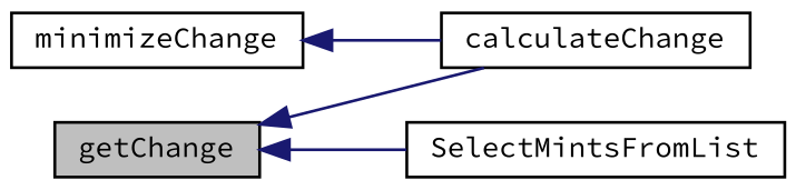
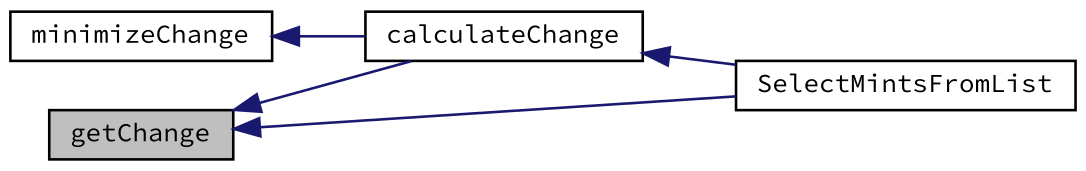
  digraph {
    fontname="Source Code Pro"
    rankdir=LR
    node [color=black fillcolor=white fontname="Source Code Pro" fontsize=10 shape=record style=filled]
    edge [color=midnightblue dir=back fontname="Source Code Pro" fontsize=10 labelfontname=Helvetica labelfontsize=10 style=solid]
    n1 [fillcolor=grey75 fontcolor=black height=0.2 label=getChange width=0.4]
    n2 [height=0.2 label=calculateChange width=0.4]
    n3 [height=0.2 label=SelectMintsFromList width=0.4]
    n4 [height=0.2 label=minimizeChange width=0.4]
    n1 -> n2
    n1 -> n3
+   n2 -> n3
    n4 -> n2
  }
